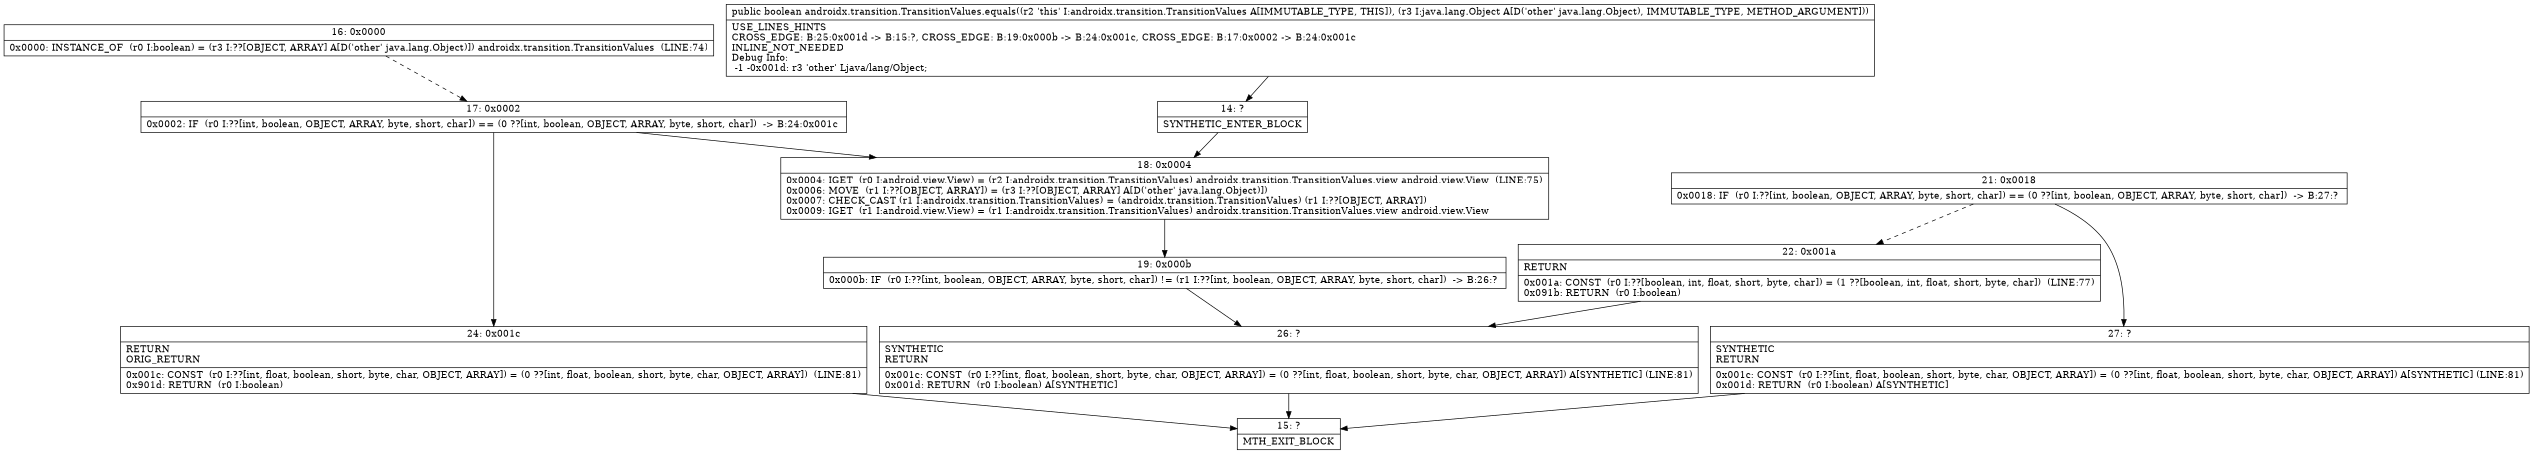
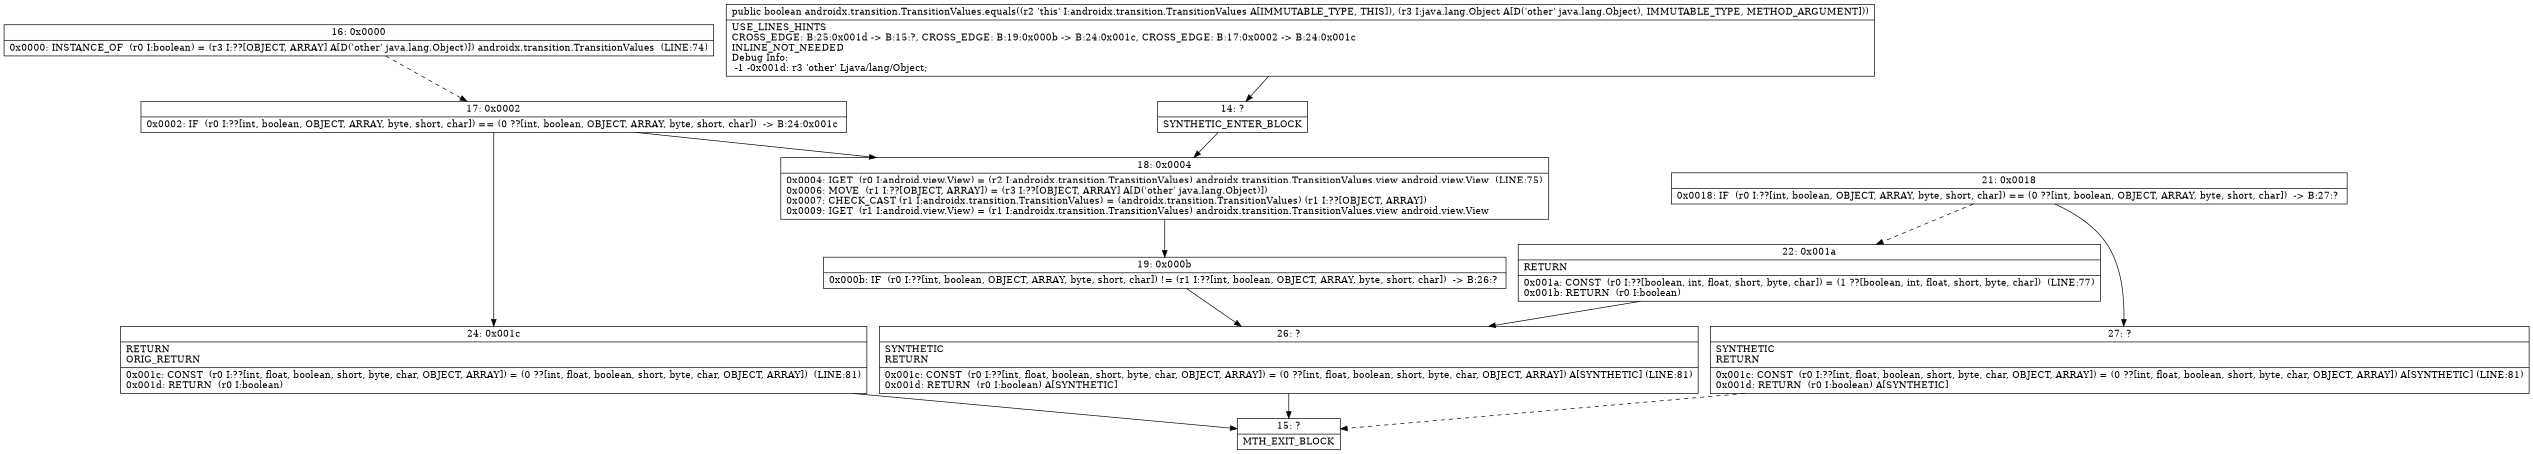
  digraph {
    node [shape=record]
    n1 [label="{14\:\ ?|SYNTHETIC_ENTER_BLOCK\l}"]
    n2 [label="{18\:\ 0x0004|0x0004: IGET  (r0 I:android.view.View) = (r2 I:androidx.transition.TransitionValues) androidx.transition.TransitionValues.view android.view.View  (LINE:75)\l0x0006: MOVE  (r1 I:??[OBJECT, ARRAY]) = (r3 I:??[OBJECT, ARRAY] A[D('other' java.lang.Object)]) \l0x0007: CHECK_CAST (r1 I:androidx.transition.TransitionValues) = (androidx.transition.TransitionValues) (r1 I:??[OBJECT, ARRAY]) \l0x0009: IGET  (r1 I:android.view.View) = (r1 I:androidx.transition.TransitionValues) androidx.transition.TransitionValues.view android.view.View \l}"]
    n3 [label="{16\:\ 0x0000|0x0000: INSTANCE_OF  (r0 I:boolean) = (r3 I:??[OBJECT, ARRAY] A[D('other' java.lang.Object)]) androidx.transition.TransitionValues  (LINE:74)\l}"]
    n4 [label="{17\:\ 0x0002|0x0002: IF  (r0 I:??[int, boolean, OBJECT, ARRAY, byte, short, char]) == (0 ??[int, boolean, OBJECT, ARRAY, byte, short, char])  \-\> B:24:0x001c \l}"]
-   n5 [label="{24\:\ 0x001c|RETURN\lORIG_RETURN\l|0x001c: CONST  (r0 I:??[int, float, boolean, short, byte, char, OBJECT, ARRAY]) = (0 ??[int, float, boolean, short, byte, char, OBJECT, ARRAY])  (LINE:81)\l0x901d: RETURN  (r0 I:boolean) \l}"]
+   n5 [label="{24\:\ 0x001c|RETURN\lORIG_RETURN\l|0x001c: CONST  (r0 I:??[int, float, boolean, short, byte, char, OBJECT, ARRAY]) = (0 ??[int, float, boolean, short, byte, char, OBJECT, ARRAY])  (LINE:81)\l0x001d: RETURN  (r0 I:boolean) \l}"]
    n6 [label="{19\:\ 0x000b|0x000b: IF  (r0 I:??[int, boolean, OBJECT, ARRAY, byte, short, char]) != (r1 I:??[int, boolean, OBJECT, ARRAY, byte, short, char])  \-\> B:26:? \l}"]
    n7 [label="{15\:\ ?|MTH_EXIT_BLOCK\l}"]
    n8 [label="{26\:\ ?|SYNTHETIC\lRETURN\l|0x001c: CONST  (r0 I:??[int, float, boolean, short, byte, char, OBJECT, ARRAY]) = (0 ??[int, float, boolean, short, byte, char, OBJECT, ARRAY]) A[SYNTHETIC] (LINE:81)\l0x001d: RETURN  (r0 I:boolean) A[SYNTHETIC]\l}"]
    n9 [label="{21\:\ 0x0018|0x0018: IF  (r0 I:??[int, boolean, OBJECT, ARRAY, byte, short, char]) == (0 ??[int, boolean, OBJECT, ARRAY, byte, short, char])  \-\> B:27:? \l}"]
-   n10 [label="{22\:\ 0x001a|RETURN\l|0x001a: CONST  (r0 I:??[boolean, int, float, short, byte, char]) = (1 ??[boolean, int, float, short, byte, char])  (LINE:77)\l0x091b: RETURN  (r0 I:boolean) \l}"]
+   n10 [label="{22\:\ 0x001a|RETURN\l|0x001a: CONST  (r0 I:??[boolean, int, float, short, byte, char]) = (1 ??[boolean, int, float, short, byte, char])  (LINE:77)\l0x001b: RETURN  (r0 I:boolean) \l}"]
    n11 [label="{27\:\ ?|SYNTHETIC\lRETURN\l|0x001c: CONST  (r0 I:??[int, float, boolean, short, byte, char, OBJECT, ARRAY]) = (0 ??[int, float, boolean, short, byte, char, OBJECT, ARRAY]) A[SYNTHETIC] (LINE:81)\l0x001d: RETURN  (r0 I:boolean) A[SYNTHETIC]\l}"]
    n12 [label="{public boolean androidx.transition.TransitionValues.equals((r2 'this' I:androidx.transition.TransitionValues A[IMMUTABLE_TYPE, THIS]), (r3 I:java.lang.Object A[D('other' java.lang.Object), IMMUTABLE_TYPE, METHOD_ARGUMENT]))  | USE_LINES_HINTS\lCROSS_EDGE: B:25:0x001d \-\> B:15:?, CROSS_EDGE: B:19:0x000b \-\> B:24:0x001c, CROSS_EDGE: B:17:0x0002 \-\> B:24:0x001c\lINLINE_NOT_NEEDED\lDebug Info:\l  \-1 \-0x001d: r3 'other' Ljava\/lang\/Object;\l}"]
    n1 -> n2
    n2 -> n6
    n3 -> n4 [style=dashed]
    n4 -> n2 [style=solid]
    n4 -> n5
    n5 -> n7
    n6 -> n8
    n8 -> n7
    n9 -> n10 [style=dashed]
    n9 -> n11
    n10 -> n8
-   n11 -> n7
+   n11 -> n7 [style=dashed]
    n12 -> n1
  }
